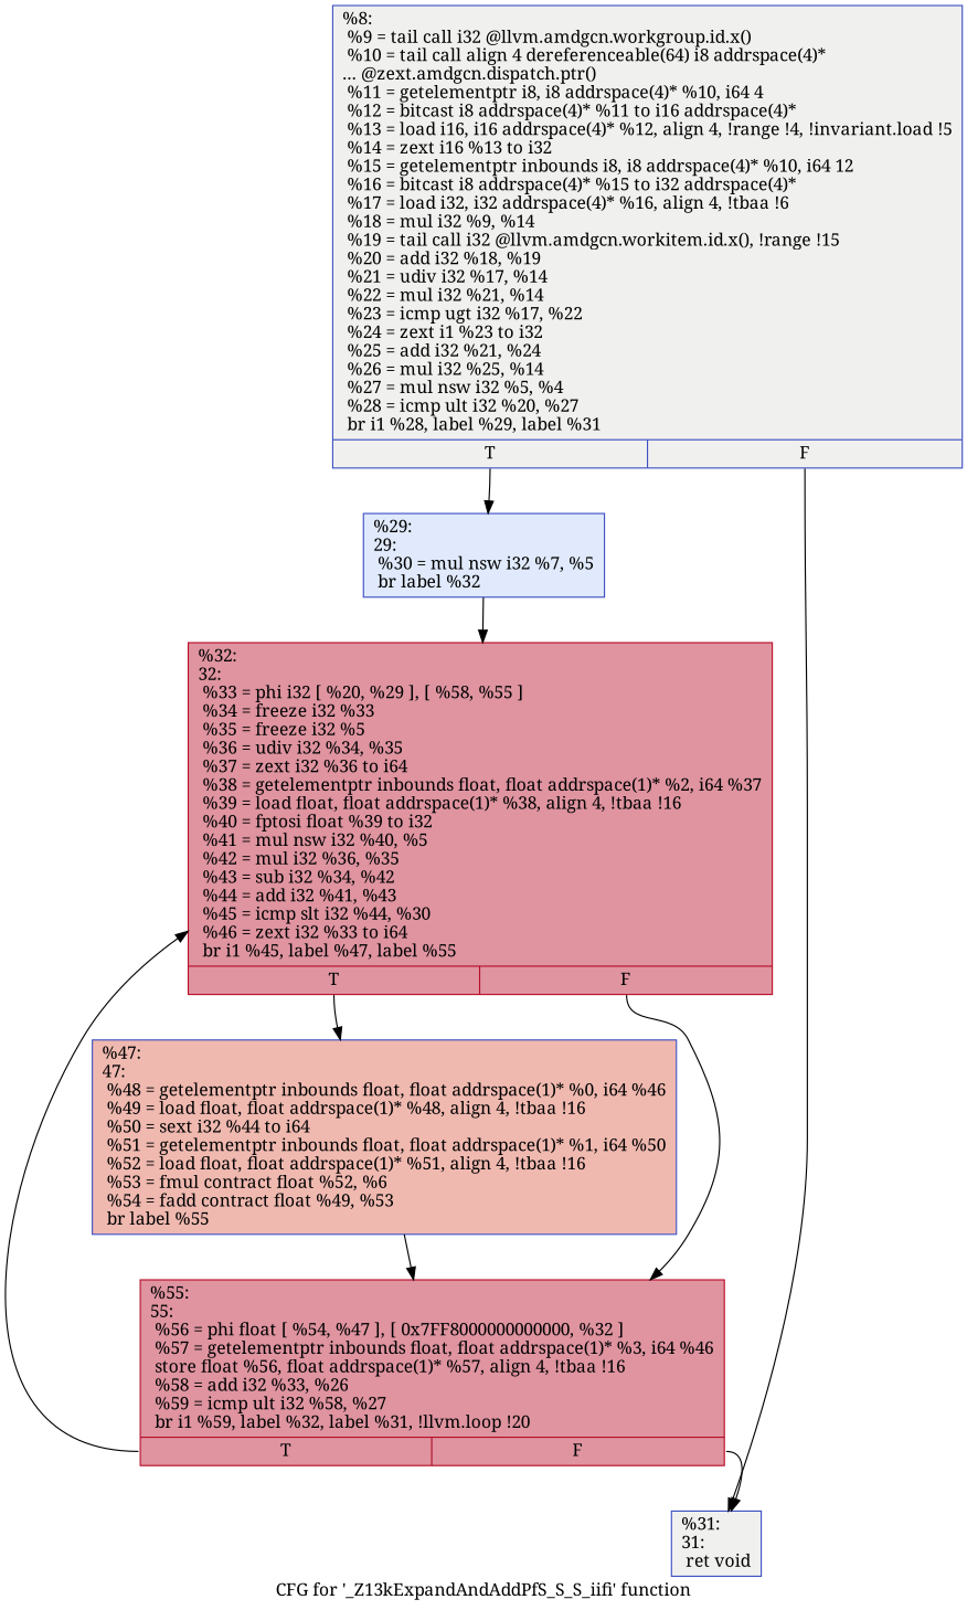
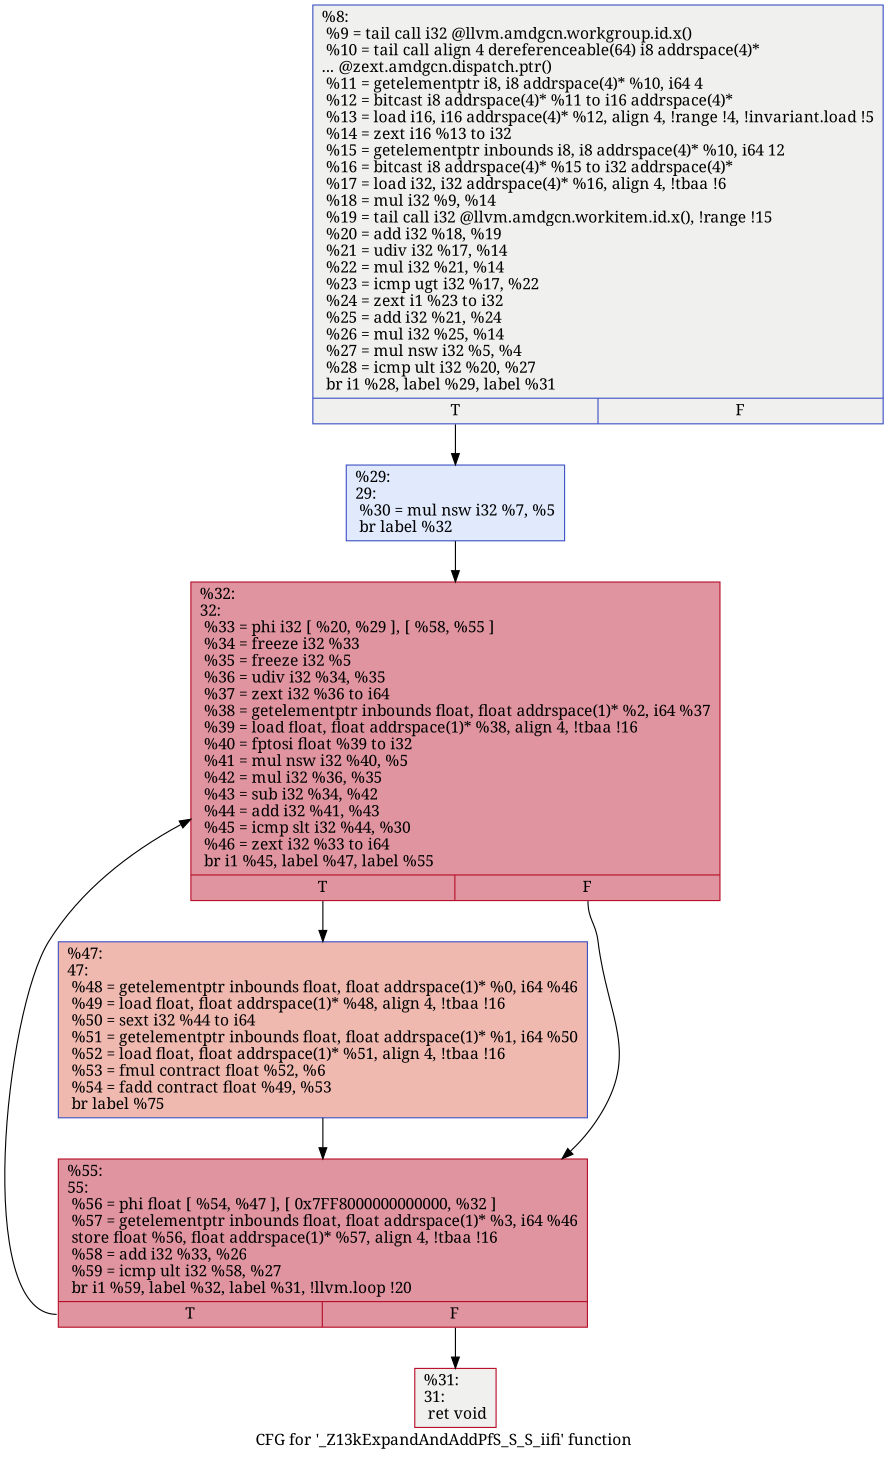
  digraph {
    fontname="Noto Serif"
    label="CFG for '_Z13kExpandAndAddPfS_S_S_iifi' function"
    node [color="#3d50c3ff" fillcolor="#dedcdb70" fontname="Noto Serif" shape=record style=filled]
    edge [fontname="Noto Serif" tailport=s0]
    n1 [label="{%8:\l  %9 = tail call i32 @llvm.amdgcn.workgroup.id.x()\l  %10 = tail call align 4 dereferenceable(64) i8 addrspace(4)*\l... @zext.amdgcn.dispatch.ptr()\l  %11 = getelementptr i8, i8 addrspace(4)* %10, i64 4\l  %12 = bitcast i8 addrspace(4)* %11 to i16 addrspace(4)*\l  %13 = load i16, i16 addrspace(4)* %12, align 4, !range !4, !invariant.load !5\l  %14 = zext i16 %13 to i32\l  %15 = getelementptr inbounds i8, i8 addrspace(4)* %10, i64 12\l  %16 = bitcast i8 addrspace(4)* %15 to i32 addrspace(4)*\l  %17 = load i32, i32 addrspace(4)* %16, align 4, !tbaa !6\l  %18 = mul i32 %9, %14\l  %19 = tail call i32 @llvm.amdgcn.workitem.id.x(), !range !15\l  %20 = add i32 %18, %19\l  %21 = udiv i32 %17, %14\l  %22 = mul i32 %21, %14\l  %23 = icmp ugt i32 %17, %22\l  %24 = zext i1 %23 to i32\l  %25 = add i32 %21, %24\l  %26 = mul i32 %25, %14\l  %27 = mul nsw i32 %5, %4\l  %28 = icmp ult i32 %20, %27\l  br i1 %28, label %29, label %31\l|{<s0>T|<s1>F}}"]
    n2 [fillcolor="#b9d0f970" label="{%29:\l29:                                               \l  %30 = mul nsw i32 %7, %5\l  br label %32\l}"]
-   n3 [label="{%31:\l31:                                               \l  ret void\l}"]
+   n3 [color="#b70d28ff" label="{%31:\l31:                                               \l  ret void\l}"]
    n4 [color="#b70d28ff" fillcolor="#b70d2870" label="{%32:\l32:                                               \l  %33 = phi i32 [ %20, %29 ], [ %58, %55 ]\l  %34 = freeze i32 %33\l  %35 = freeze i32 %5\l  %36 = udiv i32 %34, %35\l  %37 = zext i32 %36 to i64\l  %38 = getelementptr inbounds float, float addrspace(1)* %2, i64 %37\l  %39 = load float, float addrspace(1)* %38, align 4, !tbaa !16\l  %40 = fptosi float %39 to i32\l  %41 = mul nsw i32 %40, %5\l  %42 = mul i32 %36, %35\l  %43 = sub i32 %34, %42\l  %44 = add i32 %41, %43\l  %45 = icmp slt i32 %44, %30\l  %46 = zext i32 %33 to i64\l  br i1 %45, label %47, label %55\l|{<s0>T|<s1>F}}"]
-   n5 [fillcolor="#de614d70" label="{%47:\l47:                                               \l  %48 = getelementptr inbounds float, float addrspace(1)* %0, i64 %46\l  %49 = load float, float addrspace(1)* %48, align 4, !tbaa !16\l  %50 = sext i32 %44 to i64\l  %51 = getelementptr inbounds float, float addrspace(1)* %1, i64 %50\l  %52 = load float, float addrspace(1)* %51, align 4, !tbaa !16\l  %53 = fmul contract float %52, %6\l  %54 = fadd contract float %49, %53\l  br label %55\l}"]
+   n5 [fillcolor="#de614d70" label="{%47:\l47:                                               \l  %48 = getelementptr inbounds float, float addrspace(1)* %0, i64 %46\l  %49 = load float, float addrspace(1)* %48, align 4, !tbaa !16\l  %50 = sext i32 %44 to i64\l  %51 = getelementptr inbounds float, float addrspace(1)* %1, i64 %50\l  %52 = load float, float addrspace(1)* %51, align 4, !tbaa !16\l  %53 = fmul contract float %52, %6\l  %54 = fadd contract float %49, %53\l  br label %75\l}"]
    n6 [color="#b70d28ff" fillcolor="#b70d2870" label="{%55:\l55:                                               \l  %56 = phi float [ %54, %47 ], [ 0x7FF8000000000000, %32 ]\l  %57 = getelementptr inbounds float, float addrspace(1)* %3, i64 %46\l  store float %56, float addrspace(1)* %57, align 4, !tbaa !16\l  %58 = add i32 %33, %26\l  %59 = icmp ult i32 %58, %27\l  br i1 %59, label %32, label %31, !llvm.loop !20\l|{<s0>T|<s1>F}}"]
    n1 -> n2
-   n1 -> n3 [tailport=s1]
    n2 -> n4
    n4 -> n5
    n4 -> n6 [tailport=s1]
    n5 -> n6
    n6 -> n3 [tailport=s1]
    n6 -> n4
  }
